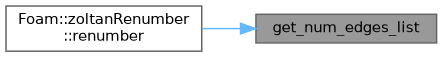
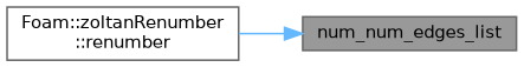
  digraph {
    rankdir=RL
    node [fontname=Helvetica fontsize=10 shape=box style=filled]
-   n1 [color=gray40 fillcolor=grey60 fontcolor=black height=0.2 label=get_num_edges_list width=0.4]
+   n1 [color=gray40 fillcolor=grey60 fontcolor=black height=0.2 label=num_num_edges_list width=0.4]
    n2 [color=grey40 fillcolor=white height=0.2 label="Foam::zoltanRenumber\l::renumber" width=0.4]
    n1 -> n2 [color=steelblue1 dir=back fontname=Helvetica fontsize=10 labelfontname=Helvetica labelfontsize=10 style=solid]
  }
